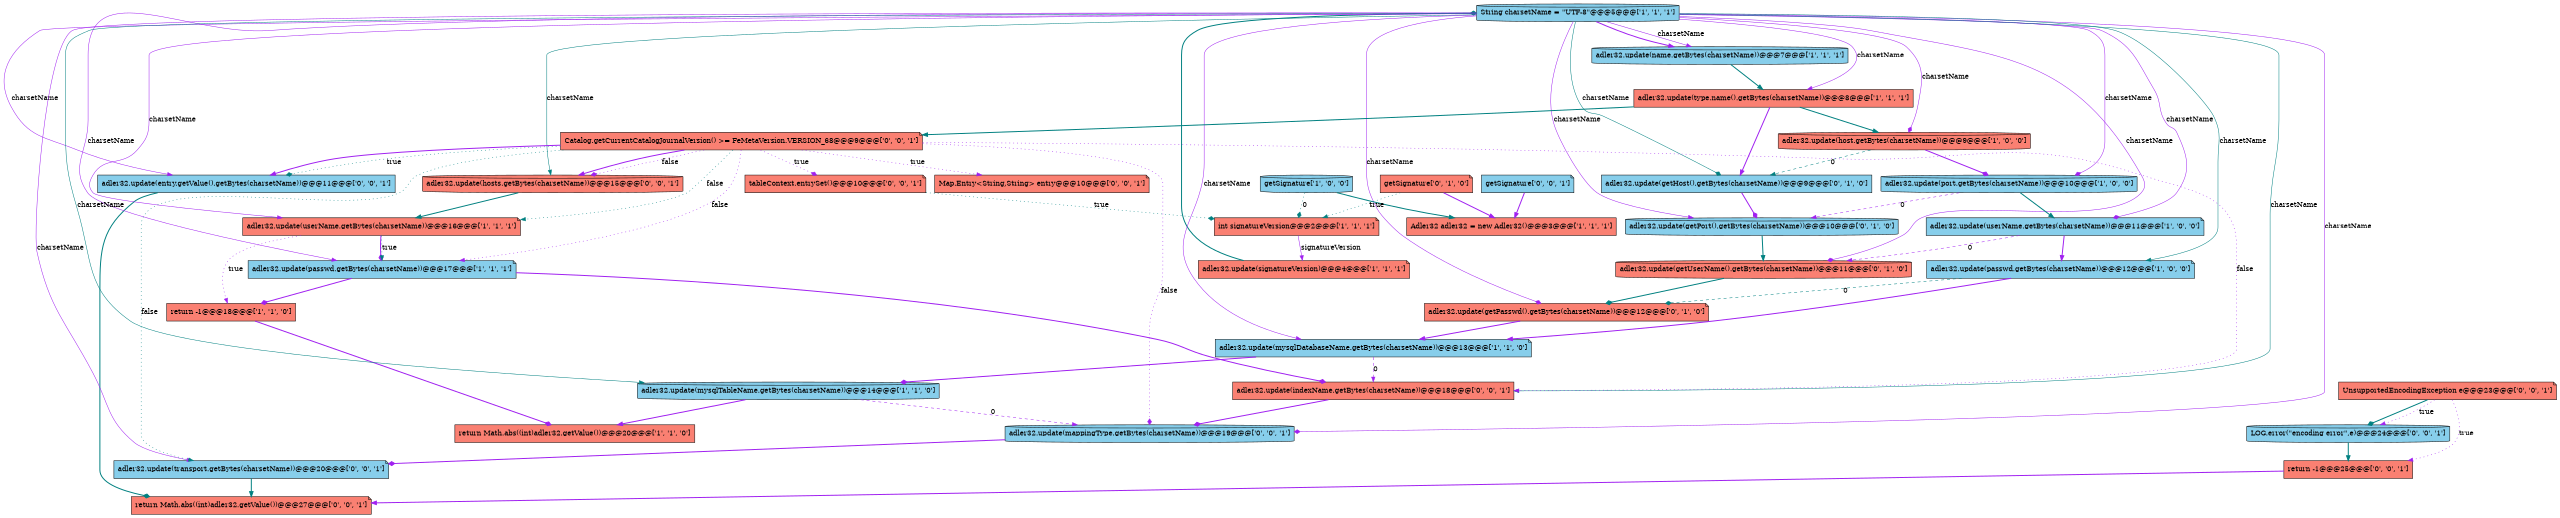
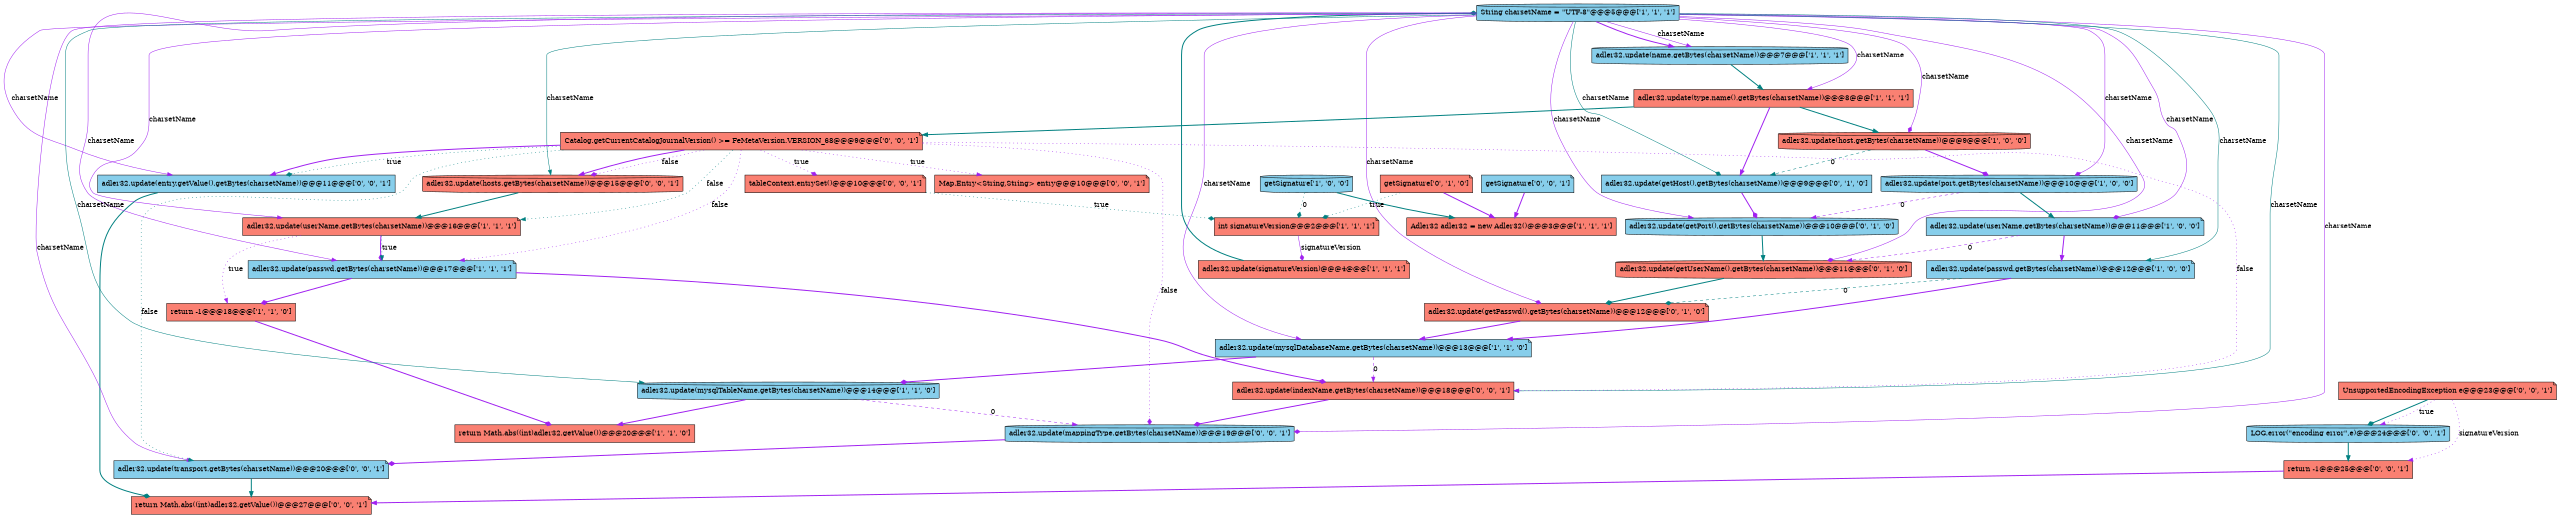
  digraph {
    node [fillcolor=salmon shape=note style=filled]
    edge [arrowhead=normal color=purple style=bold]
    n1 [label="adler32.update(hosts.getBytes(charsetName))@@@15@@@['0', '0', '1']" shape=cylinder]
    n2 [label="adler32.update(userName.getBytes(charsetName))@@@16@@@['1', '1', '1']"]
    n3 [label="return -1@@@18@@@['1', '1', '0']" shape=box]
    n4 [fillcolor=skyblue label="adler32.update(passwd.getBytes(charsetName))@@@17@@@['1', '1', '1']"]
    n5 [fillcolor=skyblue label="adler32.update(entry.getValue().getBytes(charsetName))@@@11@@@['0', '0', '1']" shape=box]
    n6 [label="return Math.abs((int)adler32.getValue())@@@27@@@['0', '0', '1']"]
    n7 [label="adler32.update(signatureVersion)@@@4@@@['1', '1', '1']"]
    n8 [fillcolor=skyblue label="String charsetName = \"UTF-8\"@@@5@@@['1', '1', '1']" shape=cylinder]
    n9 [fillcolor=skyblue label="adler32.update(name.getBytes(charsetName))@@@7@@@['1', '1', '1']" shape=cylinder]
    n10 [label="adler32.update(type.name().getBytes(charsetName))@@@8@@@['1', '1', '1']" shape=box]
    n11 [label="adler32.update(getPasswd().getBytes(charsetName))@@@12@@@['0', '1', '0']"]
    n12 [fillcolor=skyblue label="adler32.update(mysqlDatabaseName.getBytes(charsetName))@@@13@@@['1', '1', '0']"]
    n13 [label="adler32.update(host.getBytes(charsetName))@@@9@@@['1', '0', '0']" shape=cylinder]
    n14 [fillcolor=skyblue label="adler32.update(port.getBytes(charsetName))@@@10@@@['1', '0', '0']" shape=cylinder]
    n15 [fillcolor=skyblue label="adler32.update(getHost().getBytes(charsetName))@@@9@@@['0', '1', '0']" shape=box]
    n16 [fillcolor=skyblue label="adler32.update(transport.getBytes(charsetName))@@@20@@@['0', '0', '1']"]
    n17 [fillcolor=skyblue label="adler32.update(userName.getBytes(charsetName))@@@11@@@['1', '0', '0']"]
    n18 [fillcolor=skyblue label="adler32.update(getPort().getBytes(charsetName))@@@10@@@['0', '1', '0']" shape=cylinder]
    n19 [label="adler32.update(indexName.getBytes(charsetName))@@@18@@@['0', '0', '1']" shape=box]
    n20 [fillcolor=skyblue label="adler32.update(mappingType.getBytes(charsetName))@@@19@@@['0', '0', '1']" shape=cylinder]
    n21 [fillcolor=skyblue label="adler32.update(mysqlTableName.getBytes(charsetName))@@@14@@@['1', '1', '0']" shape=cylinder]
    n22 [label="adler32.update(getUserName().getBytes(charsetName))@@@11@@@['0', '1', '0']" shape=cylinder]
    n23 [fillcolor=skyblue label="adler32.update(passwd.getBytes(charsetName))@@@12@@@['1', '0', '0']"]
    n24 [fillcolor=skyblue label="getSignature['1', '0', '0']" shape=cylinder]
    n25 [label="int signatureVersion@@@2@@@['1', '1', '1']"]
    n26 [label="Adler32 adler32 = new Adler32()@@@3@@@['1', '1', '1']" shape=box]
    n27 [label="UnsupportedEncodingException e@@@23@@@['0', '0', '1']"]
    n28 [fillcolor=skyblue label="LOG.error(\"encoding error\",e)@@@24@@@['0', '0', '1']" shape=cylinder]
    n29 [label="return -1@@@25@@@['0', '0', '1']" shape=box]
    n30 [label="Catalog.getCurrentCatalogJournalVersion() >= FeMetaVersion.VERSION_68@@@9@@@['0', '0', '1']"]
    n31 [label="return Math.abs((int)adler32.getValue())@@@20@@@['1', '1', '0']" shape=box]
    n32 [fillcolor=skyblue label="getSignature['0', '0', '1']"]
    n33 [label="getSignature['0', '1', '0']"]
    n34 [label="tableContext.entrySet()@@@10@@@['0', '0', '1']"]
    n35 [label="Map.Entry<String,String> entry@@@10@@@['0', '0', '1']"]
    n1 -> n2 [color=teal]
    n2 -> n3 [label=true style=dotted]
    n2 -> n4 [arrowhead=diamond]
    n2 -> n4 [color=teal label=true style=dotted]
    n3 -> n31 [arrowhead=diamond]
    n4 -> n3 [arrowhead=diamond]
    n4 -> n19 [arrowhead=diamond]
    n5 -> n6 [arrowhead=diamond color=teal]
    n7 -> n8 [arrowhead=diamond color=teal]
    n8 -> n1 [color=teal label=charsetName style=solid]
    n8 -> n2 [label=charsetName style=solid]
    n8 -> n4 [label=charsetName style=solid]
    n8 -> n5 [label=charsetName style=solid]
    n8 -> n9 [label=charsetName style=solid]
    n8 -> n9
    n8 -> n10 [label=charsetName style=solid]
    n8 -> n11 [arrowhead=diamond label=charsetName style=solid]
    n8 -> n12 [label=charsetName style=solid]
    n8 -> n13 [arrowhead=diamond label=charsetName style=solid]
    n8 -> n14 [arrowhead=diamond label=charsetName style=solid]
    n8 -> n15 [arrowhead=diamond color=teal label=charsetName style=solid]
    n8 -> n16 [label=charsetName style=solid]
    n8 -> n17 [arrowhead=diamond label=charsetName style=solid]
    n8 -> n18 [label=charsetName style=solid]
    n8 -> n19 [color=teal label=charsetName style=solid]
    n8 -> n20 [arrowhead=diamond label=charsetName style=solid]
    n8 -> n21 [color=teal label=charsetName style=solid]
    n8 -> n22 [arrowhead=diamond label=charsetName style=solid]
    n8 -> n23 [color=teal label=charsetName style=solid]
    n9 -> n10 [color=teal]
    n10 -> n13 [color=teal]
    n10 -> n15
    n10 -> n30 [color=teal]
    n11 -> n12
    n12 -> n19 [label=0 style=dashed]
    n12 -> n21 [arrowhead=diamond]
    n13 -> n14 [arrowhead=diamond]
    n13 -> n15 [color=teal label=0 style=dashed]
    n14 -> n17 [color=teal]
    n14 -> n18 [label=0 style=dashed]
    n15 -> n18 [arrowhead=diamond]
    n16 -> n6 [color=teal]
    n17 -> n22 [label=0 style=dashed]
    n17 -> n23
    n18 -> n22 [color=teal]
    n19 -> n20 [arrowhead=diamond]
    n20 -> n16 [arrowhead=diamond]
    n21 -> n20 [label=0 style=dashed]
    n21 -> n31
    n22 -> n11 [arrowhead=diamond color=teal]
    n23 -> n11 [arrowhead=diamond color=teal label=0 style=dashed]
    n23 -> n12
    n24 -> n25 [arrowhead=diamond color=teal label=0 style=dotted]
    n24 -> n26 [color=teal]
-   n25 -> n7 [label=signatureVersion style=solid]
+   n25 -> n7 [arrowhead=diamond label=signatureVersion style=solid]
    n27 -> n28 [arrowhead=diamond color=teal]
    n27 -> n28 [label=true style=dotted]
-   n27 -> n29 [label=true style=dotted]
+   n27 -> n29 [label=signatureVersion style=dotted]
    n28 -> n29 [color=teal]
    n29 -> n6
    n30 -> n1
    n30 -> n1 [arrowhead=diamond label=false style=dotted]
    n30 -> n2 [color=teal label=false style=dotted]
    n30 -> n4 [label=false style=dotted]
    n30 -> n5 [arrowhead=diamond color=teal label=true style=dotted]
    n30 -> n5
    n30 -> n16 [color=teal label=false style=dotted]
    n30 -> n19 [label=false style=dotted]
    n30 -> n20 [arrowhead=diamond label=false style=dotted]
    n30 -> n34 [arrowhead=diamond label=true style=dotted]
    n30 -> n35 [label=true style=dotted]
    n32 -> n26
-   n33 -> n25 [color=teal label=true style=dotted]
+   n33 -> n25 [arrowhead=diamond color=teal label=true style=dotted]
    n33 -> n26
    n34 -> n25 [arrowhead=diamond color=teal label=true style=dotted]
  }
